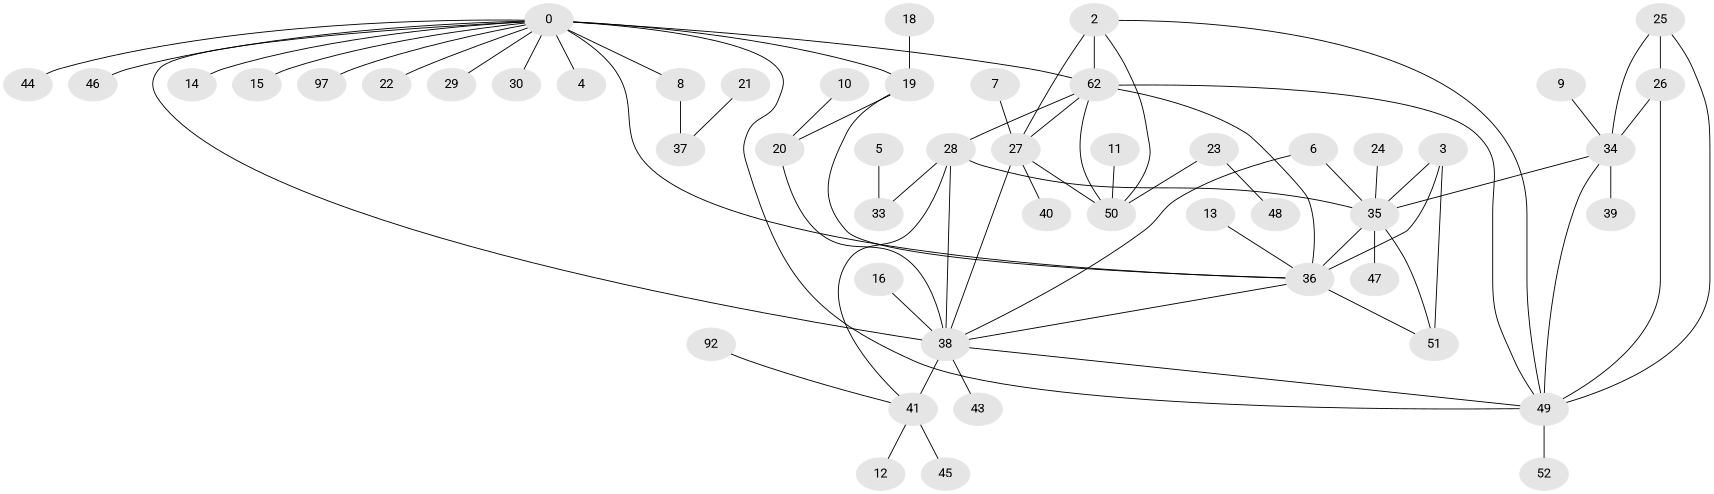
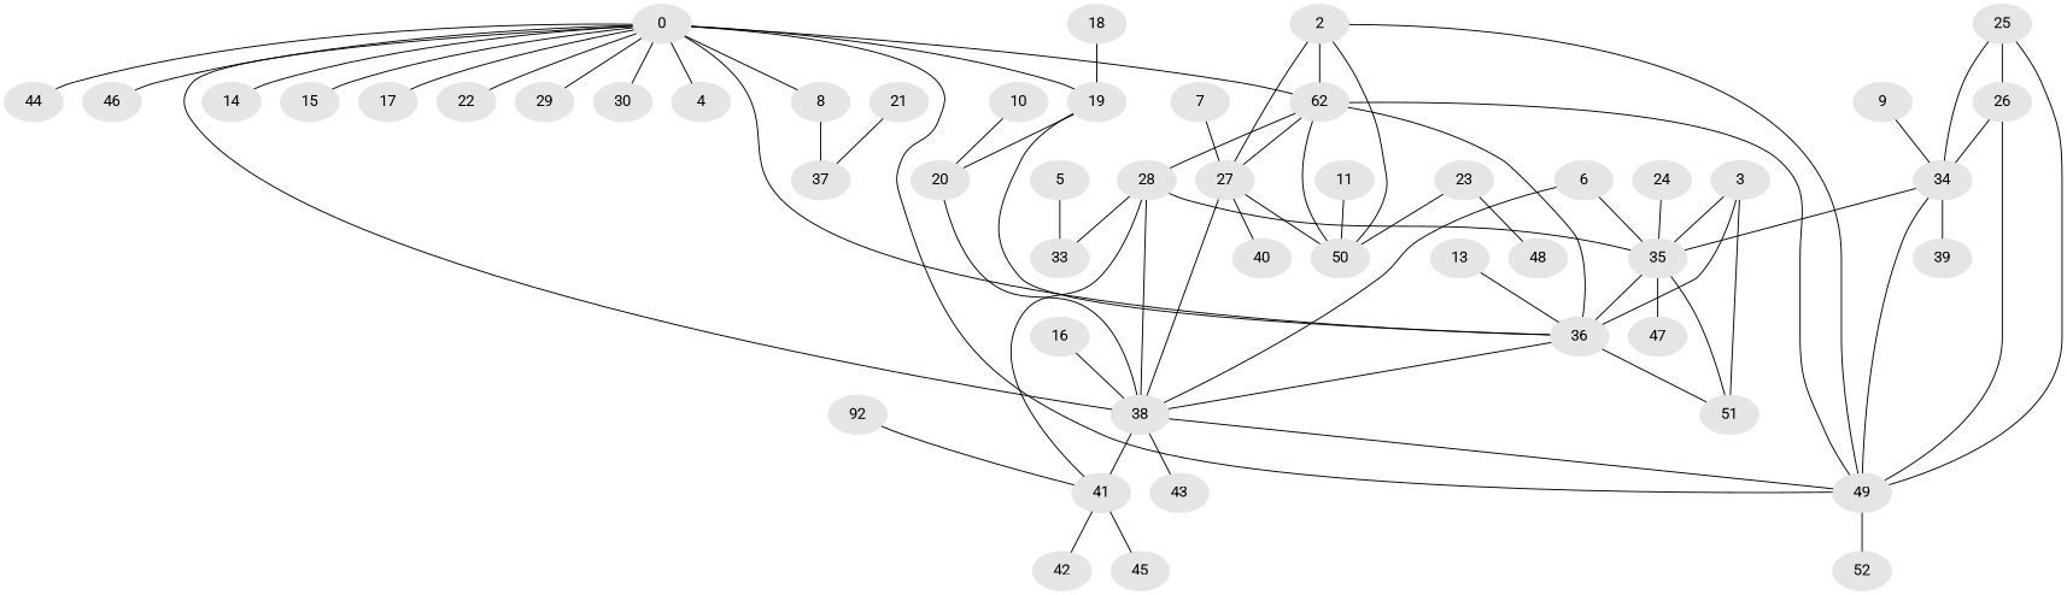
  graph {
    fontname=Roboto
    node [color=gray90 fontname=Roboto style=filled]
    edge [fontname=Roboto weight=1.0]
    n1 [label=0]
    4
    8
    n4 [label=62]
    14
    15
-   17 [label=97]
+   17
    19
    22
    29
    30
    36
    38
    44
    46
    49
    37
    27
    50
    28
    20
    51
    41
    43
    52
    2
    40
    3
    35
    47
    5
    33
    6
    7
    9
    34
    39
    10
    11
    13
    16
    18
    21
    23
    48
    24
    25
    26
-   42 [label=12]
+   42
    45
    n51 [label=92]
    n1 -- 4
    n1 -- 8
    n1 -- n4
    n1 -- 14
    n1 -- 15
    n1 -- 17
    n1 -- 19 [weight=4.0]
    n1 -- 22
    n1 -- 29
    n1 -- 30
    n1 -- 36
    n1 -- 38
    n1 -- 44
    n1 -- 46
    n1 -- 49
    8 -- 37
    n4 -- 36
    n4 -- 49
    n4 -- 27
    n4 -- 50
    n4 -- 28
    19 -- 36
    19 -- 20
    36 -- 38
    36 -- 51
    38 -- 49
    38 -- 41 [weight=4.0]
    38 -- 43
    49 -- 52
    27 -- 38
    27 -- 50
    27 -- 40
    28 -- 38 [weight=2.0]
    28 -- 41 [weight=2.0]
    28 -- 35
    28 -- 33
    20 -- 38
    41 -- 42
    41 -- 45
    2 -- n4 [weight=2.0]
    2 -- 49
    2 -- 27 [weight=2.0]
    2 -- 50 [weight=2.0]
    3 -- 36 [weight=2.0]
    3 -- 51 [weight=2.0]
    3 -- 35 [weight=2.0]
    35 -- 36
    35 -- 51
    35 -- 47
    5 -- 33
    6 -- 38
    6 -- 35
    7 -- 27
    9 -- 34
    34 -- 49
    34 -- 35
    34 -- 39
    10 -- 20
    11 -- 50
    13 -- 36
    16 -- 38
    18 -- 19
    21 -- 37
    23 -- 50
    23 -- 48
    24 -- 35
    25 -- 49 [weight=2.0]
    25 -- 34 [weight=2.0]
    25 -- 26 [weight=2.0]
    26 -- 49
    26 -- 34
    n51 -- 41
  }
